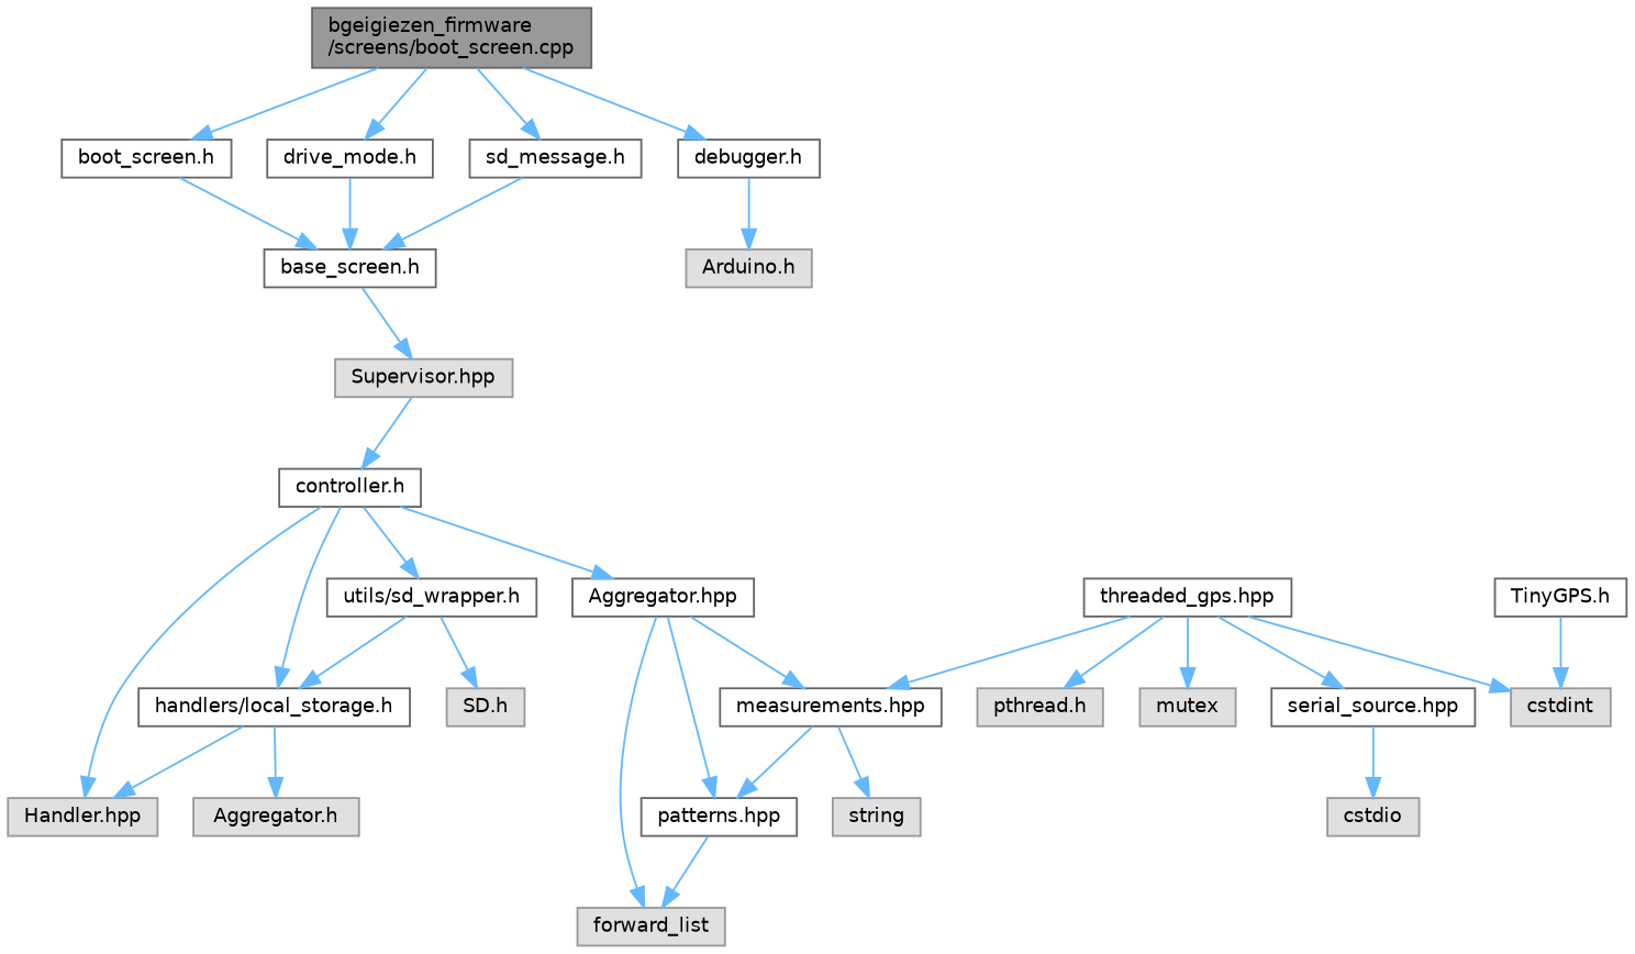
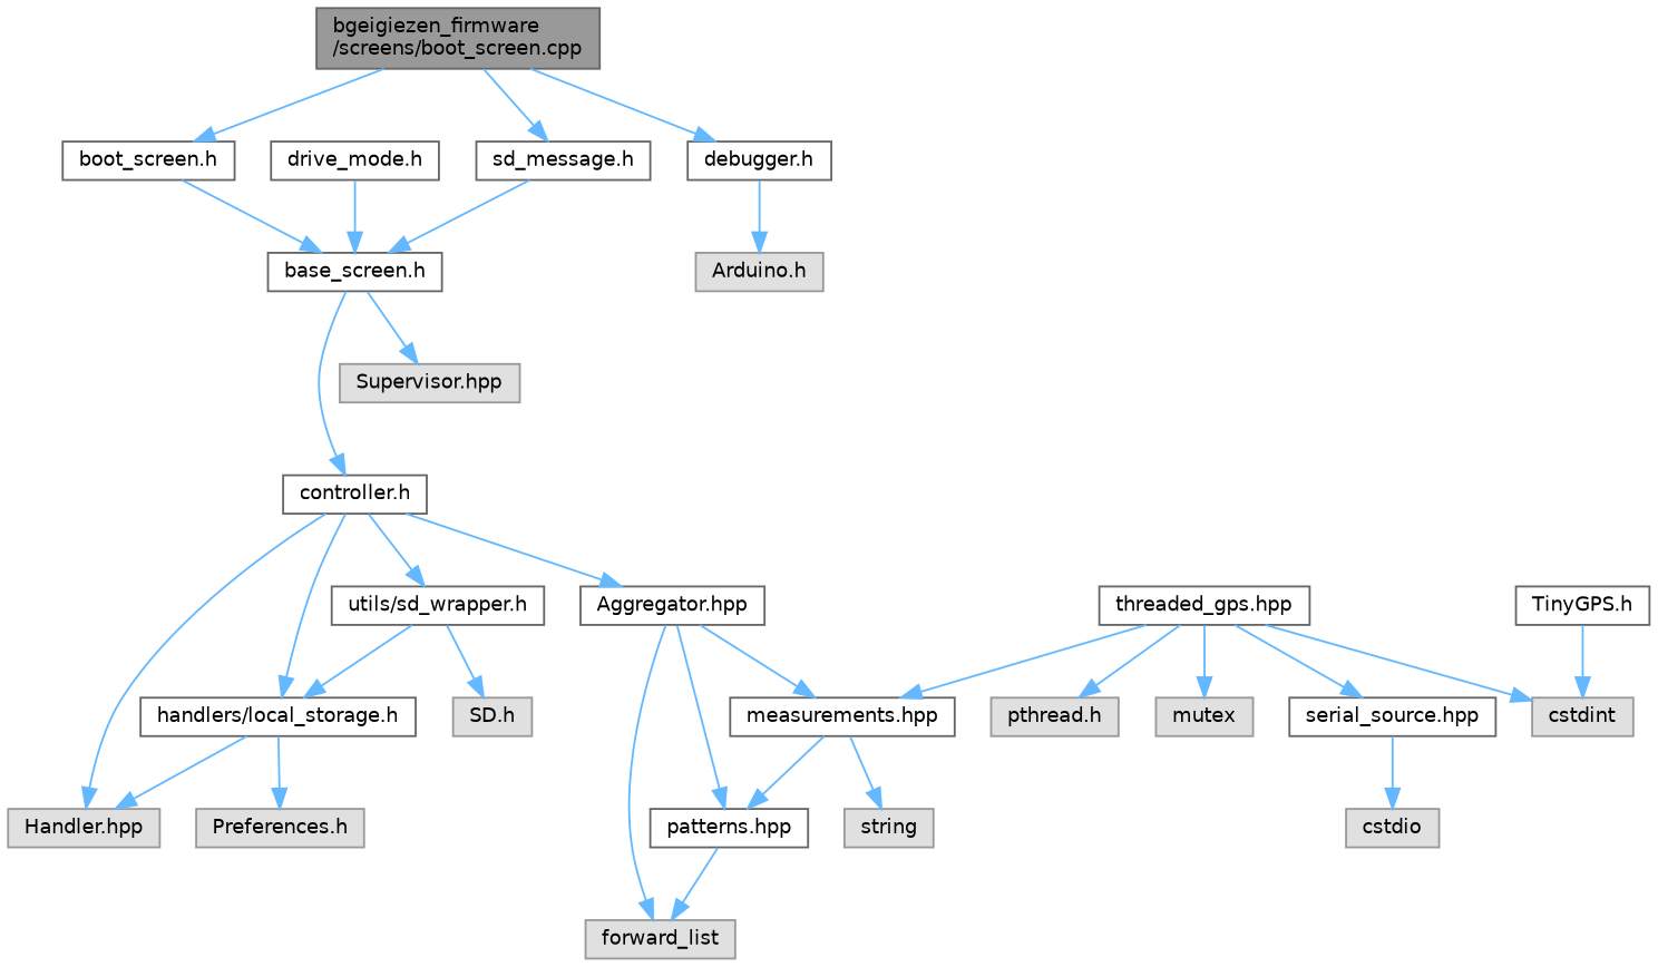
  digraph {
    node [color=grey40 fillcolor=white fontname=Helvetica fontsize=10 shape=box style=filled]
    edge [color=steelblue1 fontname=Helvetica fontsize=10 labelfontname=Helvetica labelfontsize=10 style=solid]
    n1 [color=gray40 fillcolor=grey60 fontcolor=black height=0.2 label="bgeigiezen_firmware\l/screens/boot_screen.cpp" width=0.4]
    n2 [height=0.2 label="boot_screen.h" width=0.4]
    n3 [height=0.2 label="debugger.h" width=0.4]
    n4 [height=0.2 label="drive_mode.h" width=0.4]
    n5 [height=0.2 label="sd_message.h" width=0.4]
    n6 [height=0.2 label="base_screen.h" width=0.4]
    n7 [height=0.2 label="controller.h" width=0.4]
    n8 [height=0.2 label="handlers/local_storage.h" width=0.4]
    n9 [color=grey60 fillcolor="#E0E0E0" height=0.2 label="Handler.hpp" width=0.4]
    n10 [height=0.2 label="utils/sd_wrapper.h" width=0.4]
    n11 [height=0.2 label="Aggregator.hpp" width=0.4]
    n12 [color=grey60 fillcolor="#E0E0E0" height=0.2 label="Arduino.h" width=0.4]
    n13 [color=grey60 fillcolor="#E0E0E0" height=0.2 label="Supervisor.hpp" width=0.4]
-   n14 [color=grey60 fillcolor="#E0E0E0" height=0.2 label="Aggregator.h" width=0.4]
+   n14 [color=grey60 fillcolor="#E0E0E0" height=0.2 label="Preferences.h" width=0.4]
    n15 [color=grey60 fillcolor="#E0E0E0" height=0.2 label="SD.h" width=0.4]
    n16 [color=grey60 fillcolor="#E0E0E0" height=0.2 label=forward_list width=0.4]
    n17 [height=0.2 label="measurements.hpp" width=0.4]
    n18 [height=0.2 label="patterns.hpp" width=0.4]
    n19 [height=0.2 label="threaded_gps.hpp" width=0.4]
    n20 [color=grey60 fillcolor="#E0E0E0" height=0.2 label="pthread.h" width=0.4]
    n21 [color=grey60 fillcolor="#E0E0E0" height=0.2 label=cstdint width=0.4]
    n22 [color=grey60 fillcolor="#E0E0E0" height=0.2 label=mutex width=0.4]
    n23 [height=0.2 label="serial_source.hpp" width=0.4]
    n24 [color=grey60 fillcolor="#E0E0E0" height=0.2 label=string width=0.4]
    n25 [height=0.2 label="TinyGPS.h" width=0.4]
    n26 [color=grey60 fillcolor="#E0E0E0" height=0.2 label=cstdio width=0.4]
    n1 -> n2
    n1 -> n3
-   n1 -> n4
    n1 -> n5
    n2 -> n6
    n3 -> n12
    n4 -> n6
    n5 -> n6
-   n13 -> n7
+   n6 -> n7
    n6 -> n13
    n7 -> n8
    n7 -> n9
    n7 -> n10
    n7 -> n11
    n8 -> n9
    n8 -> n14
    n10 -> n8
    n10 -> n15
    n11 -> n16
    n11 -> n17
    n11 -> n18
    n17 -> n18
    n17 -> n24
    n18 -> n16
    n19 -> n17
    n19 -> n20
    n19 -> n21
    n19 -> n22
    n19 -> n23
    n23 -> n26
    n25 -> n21
  }
